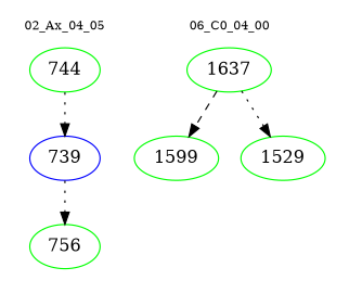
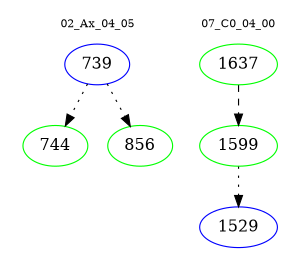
  digraph {
    node [color=green]
    edge [color=black style=dotted]
    n1 [label=744]
    n2 [color=blue label=739]
-   n3 [label=756]
+   n3 [label=856]
    n4 [label=1599]
-   n5 [label=1529]
+   n5 [color=blue label=1529]
    n6 [label=1637]
    subgraph cluster_1 {
      color=white
      fontsize=10
      label="02_Ax_04_05"
      n1
      n2
      n3
    }
    subgraph cluster_2 {
      color=white
      fontsize=10
-     label="06_C0_04_00"
+     label="07_C0_04_00"
      n4
      n5
      n6
    }
-   n1 -> n2
+   n2 -> n1
    n2 -> n3
-   n6 -> n5
+   n4 -> n5
    n6 -> n4 [style=dashed]
  }
